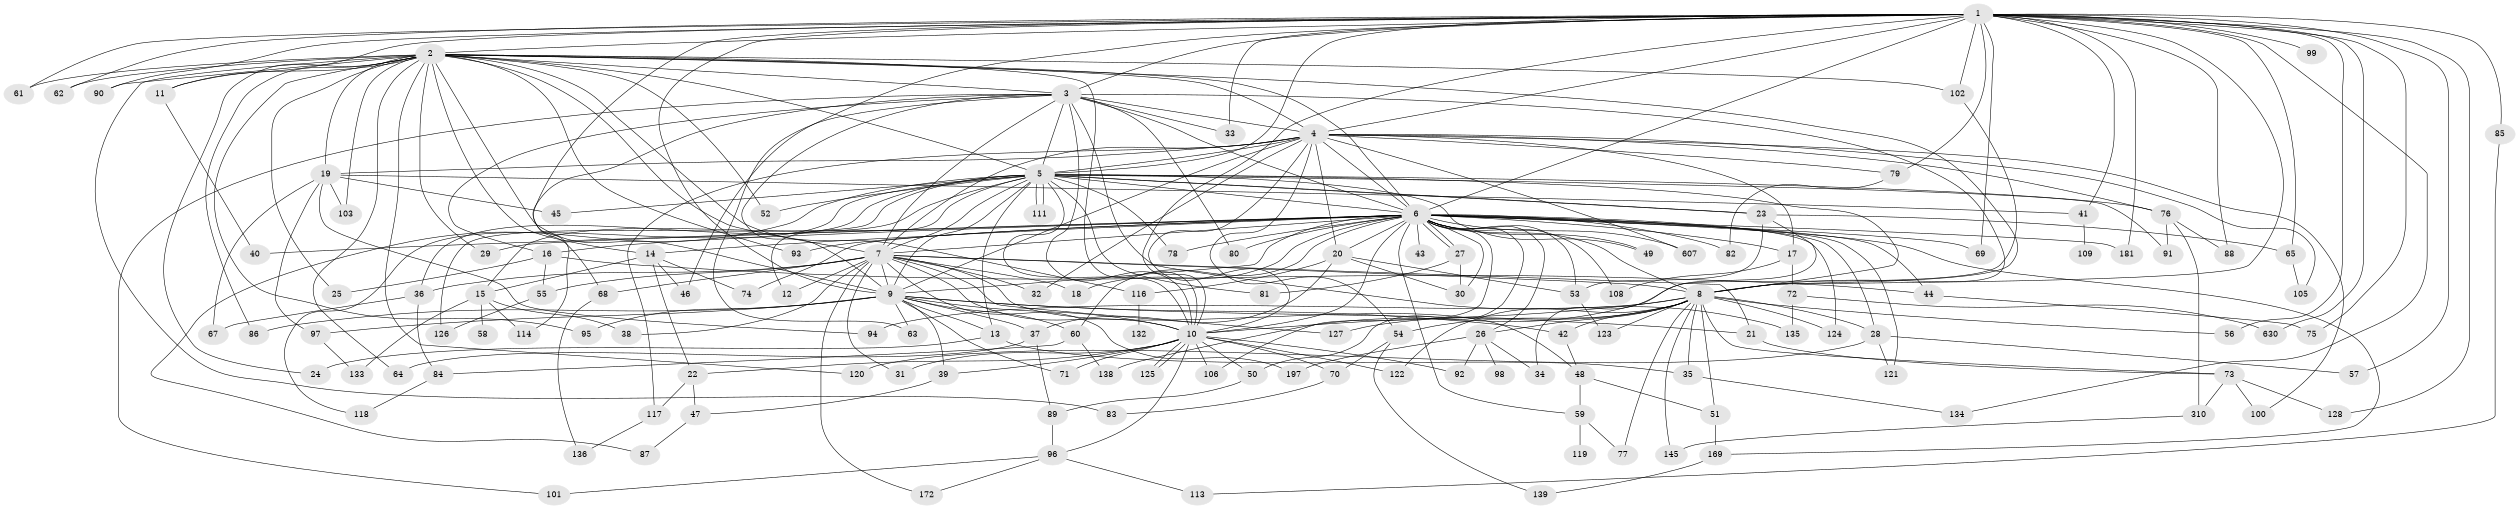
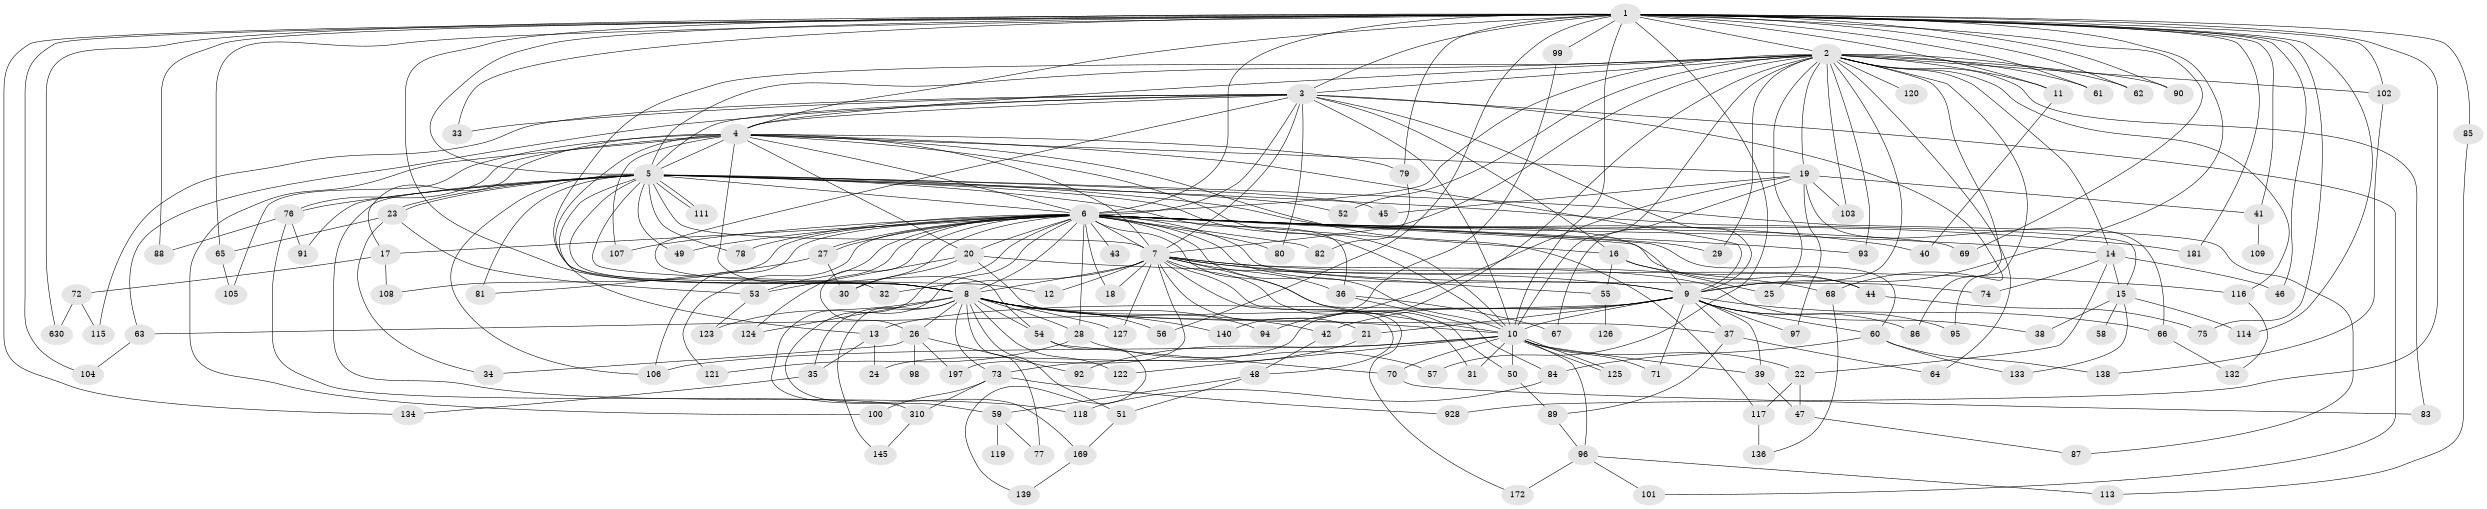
  graph {
    node [color=gray90 style=filled]
    1
    2
    3
    4
    5
    6
    8
    9
    10
    11
    33
    41
    46
    56
    57
    61
    62
    65
    69
    75
    79
    85
    88
    90
    99
    102
+   104
    114
-   128
+   128 [label=928]
    n30 [label=630]
    n31 [label=181]
    134
    7
    14
    19
    24
    25
    29
    52
    64
    83
    86
    93
    95
    103
    116
    120
    16
    63
    68
    80
    101
-   115 [label=135]
+   115
    17
    20
    32
    54
    76
    100
    105
-   107 [label=607]
+   107
    117
    12
    13
    15
    23
    36
    45
    49
    78
    81
    87
    91
    111
    118
    126
    18
    26
    27
    28
    40
    43
    44
    50
    53
    59
    60
    74
    82
    106
    108
    121
    124
    n94 [label=169]
    30
    21
    31
    38
    48
    55
    n101 [label=172]
    127
    n103 [label=197]
    35
    42
    51
    73
    77
    94
    122
    123
    n112 [label=145]
+   140
    37
    39
+   66
    71
    97
    22
    70
    92
    96
    125
    109
    113
    138
    67
    132
    136
    72
    139
    n132 [label=310]
    58
    133
    34
    84
    98
    89
    119
    47
    1 -- 2
    1 -- 3
    1 -- 4
    1 -- 5
    1 -- 6
    1 -- 8
    1 -- 9
    1 -- 10
    1 -- 11
    1 -- 33
    1 -- 41
    1 -- 46
    1 -- 56
    1 -- 57
    1 -- 61
    1 -- 62
    1 -- 65
    1 -- 69
    1 -- 75
    1 -- 79
    1 -- 85
    1 -- 88
    1 -- 90
    1 -- 99
    1 -- 102
+   1 -- 104
    1 -- 114
    1 -- 128
    1 -- n30
    1 -- n31
    1 -- 134
    2 -- 3
    2 -- 4
    2 -- 5
    2 -- 6
    2 -- 8
    2 -- 9
    2 -- 10
    2 -- 11
    2 -- 61
    2 -- 62
    2 -- 90
    2 -- 102
    2 -- 7
    2 -- 14
    2 -- 19
    2 -- 24
    2 -- 25
    2 -- 29
    2 -- 52
    2 -- 64
    2 -- 83
    2 -- 86
    2 -- 93
    2 -- 95
    2 -- 103
    2 -- 116
    2 -- 120
    3 -- 4
    3 -- 5
    3 -- 6
    3 -- 8
    3 -- 9
    3 -- 10
    3 -- 33
    3 -- 7
    3 -- 16
    3 -- 63
    3 -- 68
    3 -- 80
    3 -- 101
    3 -- 115
    4 -- 5
    4 -- 6
    4 -- 9
    4 -- 10
    4 -- 79
    4 -- 7
    4 -- 19
    4 -- 17
    4 -- 20
    4 -- 32
    4 -- 54
    4 -- 76
    4 -- 100
    4 -- 105
    4 -- 107
    4 -- 117
    5 -- 6
    5 -- 8
    5 -- 9
    5 -- 10
    5 -- 7
    5 -- 52
    5 -- 76
    5 -- 12
    5 -- 13
    5 -- 15
    5 -- 23
    5 -- 23
    5 -- 36
    5 -- 45
    5 -- 49
    5 -- 78
    5 -- 81
    5 -- 87
    5 -- 91
    5 -- 111
    5 -- 111
    5 -- 118
-   5 -- 126
+   5 -- 106
    6 -- 8
    6 -- 9
    6 -- 10
    6 -- 69
    6 -- n31
    6 -- 7
    6 -- 14
    6 -- 29
    6 -- 93
    6 -- 16
    6 -- 80
    6 -- 17
    6 -- 20
    6 -- 107
    6 -- 49
    6 -- 78
    6 -- 18
    6 -- 26
    6 -- 27
    6 -- 27
    6 -- 28
    6 -- 40
    6 -- 43
    6 -- 44
    6 -- 50
    6 -- 53
    6 -- 59
    6 -- 60
    6 -- 74
    6 -- 82
    6 -- 106
    6 -- 108
    6 -- 121
    6 -- 124
    6 -- n94
    6 -- 30
    8 -- 10
    8 -- 56
    8 -- 54
    8 -- 26
    8 -- 28
    8 -- 124
    8 -- 127
    8 -- 35
    8 -- 42
    8 -- 51
    8 -- 73
    8 -- 77
    8 -- 94
    8 -- 122
    8 -- 123
    8 -- n112
+   8 -- 140
    9 -- 10
    9 -- 86
    9 -- 95
    9 -- 63
    9 -- 13
    9 -- 60
    9 -- 21
    9 -- 42
    9 -- 37
    9 -- 39
+   9 -- 66
    9 -- 71
    9 -- 97
    10 -- 50
    10 -- 106
    10 -- 31
    10 -- 122
    10 -- 39
    10 -- 71
    10 -- 22
    10 -- 70
    10 -- 92
    10 -- 96
    10 -- 125
    10 -- 125
    11 -- 40
    41 -- 109
    65 -- 105
    79 -- 82
    85 -- 113
+   99 -- 140
    102 -- 138
    7 -- 8
    7 -- 9
    7 -- 10
    7 -- 68
    7 -- 32
    7 -- 12
    7 -- 36
    7 -- 18
    7 -- 21
    7 -- 31
    7 -- 38
    7 -- 48
    7 -- 55
    7 -- n101
    7 -- 127
    7 -- n103
    14 -- 46
    14 -- 15
    14 -- 74
    14 -- 22
    19 -- 41
    19 -- 103
    19 -- 45
    19 -- 94
+   19 -- 66
    19 -- 97
    19 -- 67
    116 -- 132
    16 -- 25
    16 -- 44
    16 -- 55
+   63 -- 104
    68 -- 136
    17 -- 108
    17 -- 72
    20 -- 116
    20 -- 53
    20 -- 30
    20 -- 37
    54 -- 70
    54 -- 139
    76 -- 88
    76 -- 91
    76 -- n132
    117 -- 136
    13 -- 24
    13 -- 35
    15 -- 114
    15 -- 38
    15 -- 58
    15 -- 133
    23 -- 65
    23 -- 53
    23 -- 34
    36 -- 67
    36 -- 84
    26 -- n103
    26 -- 92
    26 -- 34
    26 -- 98
    27 -- 81
    27 -- 30
    28 -- 57
-   28 -- 120
    28 -- 121
    44 -- 75
    50 -- 89
    53 -- 123
    59 -- 77
    59 -- 119
    60 -- 138
-   97 -- 133
+   60 -- 133
    60 -- 84
    n94 -- 139
    21 -- 73
    48 -- 59
    48 -- 51
    55 -- 126
    35 -- 134
    42 -- 48
    51 -- n94
    73 -- 128
    73 -- 100
    73 -- n132
    37 -- 64
    37 -- 89
    39 -- 47
+   66 -- 132
    22 -- 117
    22 -- 47
    70 -- 83
    96 -- 101
    96 -- n101
    96 -- 113
    72 -- n30
    72 -- 115
    n132 -- n112
    84 -- 118
    89 -- 96
    47 -- 87
  }
